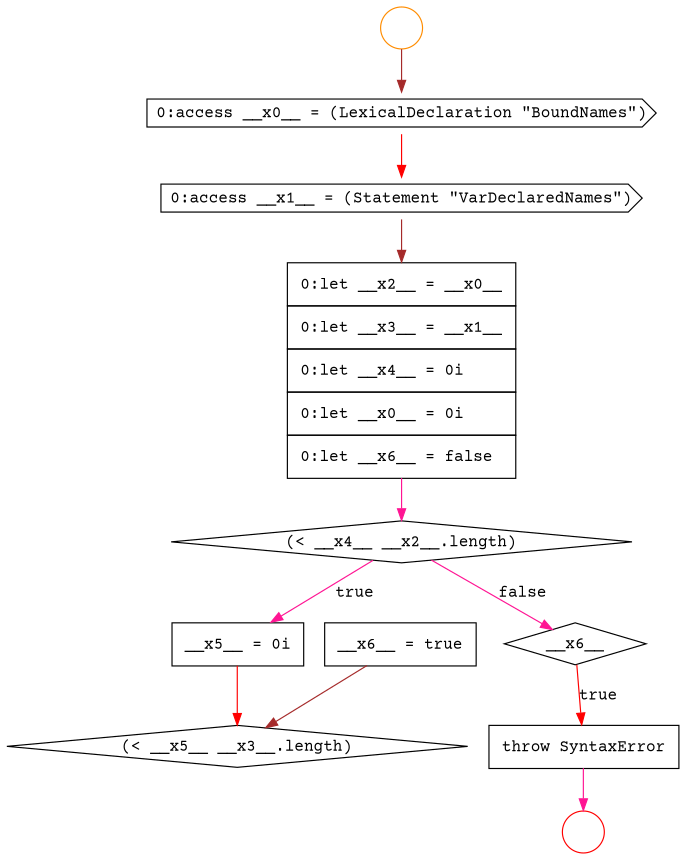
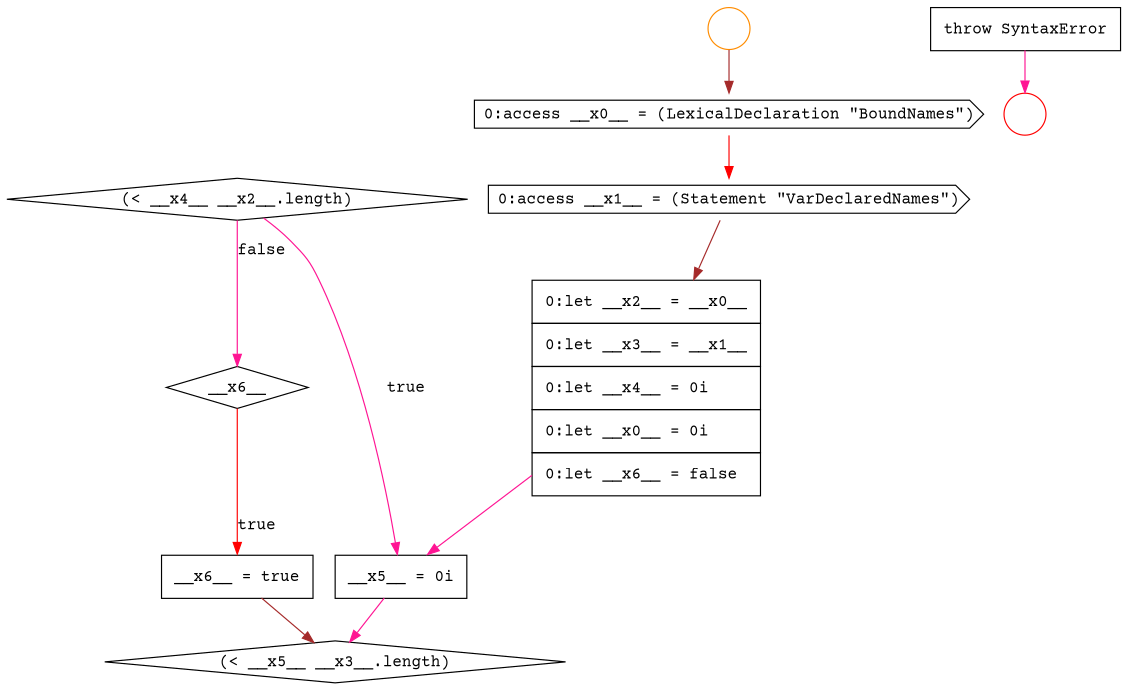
  digraph {
    fontname="Courier Prime"
    node [color=black fillcolor=white fontname="Courier Prime" shape=none style=filled]
    edge [color=deeppink fontname="Courier Prime"]
    n1 [label=<<font color="black">(&lt; __x5__ __x3__.length)</font>> shape=diamond]
    n2 [label=<<font color="black">(&lt; __x4__ __x2__.length)</font>> shape=diamond]
    n3 [label=<<font color="black">     <table border="0" cellborder="1" cellspacing="0" cellpadding="10">       <tr><td align="left">__x5__ = 0i</td></tr>     </table>   </font>> margin=0]
    n4 [label=<<font color="black">__x6__</font>> shape=diamond]
    n5 [label=<<font color="black">     <table border="0" cellborder="1" cellspacing="0" cellpadding="10">       <tr><td align="left">throw SyntaxError</td></tr>     </table>   </font>> margin=0]
    n6 [color=red label=" " shape=circle]
    n7 [label=<<font color="black">     <table border="0" cellborder="1" cellspacing="0" cellpadding="10">       <tr><td align="left">__x6__ = true</td></tr>     </table>   </font>> margin=0]
    n8 [color=darkorange label=" " shape=circle]
    n9 [label=<<font color="black">0:access __x0__ = (LexicalDeclaration &quot;BoundNames&quot;)</font>> shape=cds]
    n10 [label=<<font color="black">0:access __x1__ = (Statement &quot;VarDeclaredNames&quot;)</font>> shape=cds]
    n11 [label=<<font color="black">     <table border="0" cellborder="1" cellspacing="0" cellpadding="10">       <tr><td align="left">0:let __x2__ = __x0__</td></tr>       <tr><td align="left">0:let __x3__ = __x1__</td></tr>       <tr><td align="left">0:let __x4__ = 0i</td></tr>       <tr><td align="left">0:let __x0__ = 0i</td></tr>       <tr><td align="left">0:let __x6__ = false</td></tr>     </table>   </font>> margin=0]
    n2 -> n3 [label=<<font color="black">true</font>>]
    n2 -> n4 [label=<<font color="black">false</font>>]
-   n3 -> n1 [color=red]
-   n4 -> n5 [color=red label=<<font color="black">true</font>>]
+   n3 -> n1
+   n4 -> n7 [color=red label=<<font color="black">true</font>>]
    n5 -> n6
    n7 -> n1 [color=brown]
    n8 -> n9 [color=brown]
    n9 -> n10 [color=red]
    n10 -> n11 [color=brown]
-   n11 -> n2
+   n11 -> n3
  }
